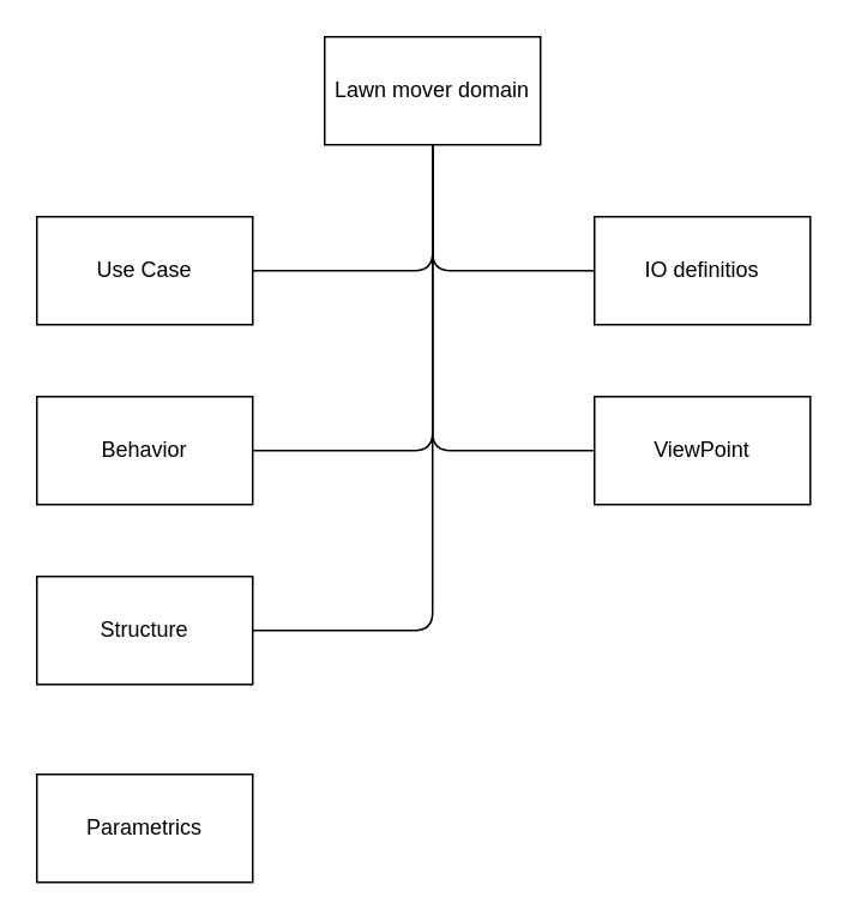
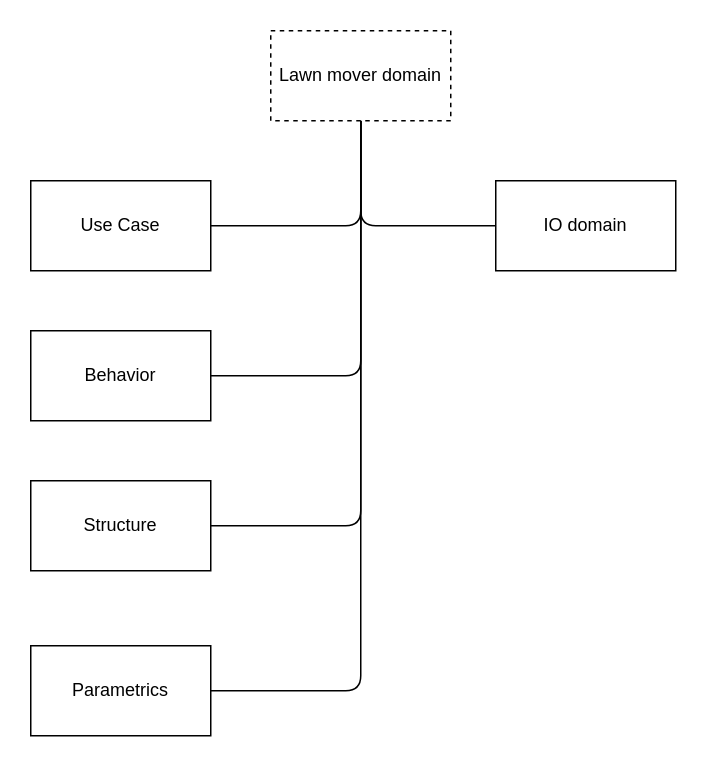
  <mxCell id="0" />
  <mxCell id="1" parent="0" />
  <mxCell id="2" style="edgeStyle=orthogonalEdgeStyle;rounded=1;orthogonalLoop=1;jettySize=auto;html=1;exitX=0.5;exitY=1;exitDx=0;exitDy=0;entryX=0;entryY=0.5;entryDx=0;entryDy=0;endArrow=none;endFill=0;" parent="1" source="7" target="12" edge="1"><mxGeometry relative="1" as="geometry" /></mxCell>
  <mxCell id="3" style="edgeStyle=orthogonalEdgeStyle;rounded=1;orthogonalLoop=1;jettySize=auto;html=1;exitX=0.5;exitY=1;exitDx=0;exitDy=0;entryX=1;entryY=0.5;entryDx=0;entryDy=0;endArrow=none;endFill=0;" parent="1" source="7" target="9" edge="1"><mxGeometry relative="1" as="geometry" /></mxCell>
- <mxCell id="4" style="edgeStyle=orthogonalEdgeStyle;rounded=1;orthogonalLoop=1;jettySize=auto;html=1;exitX=0.5;exitY=1;exitDx=0;exitDy=0;entryX=0;entryY=0.5;entryDx=0;entryDy=0;endArrow=none;endFill=0;" parent="1" source="7" target="13" edge="1"><mxGeometry relative="1" as="geometry" /></mxCell>
  <mxCell id="5" style="edgeStyle=orthogonalEdgeStyle;rounded=1;orthogonalLoop=1;jettySize=auto;html=1;exitX=0.5;exitY=1;exitDx=0;exitDy=0;entryX=1;entryY=0.5;entryDx=0;entryDy=0;endArrow=none;endFill=0;" parent="1" source="7" target="10" edge="1"><mxGeometry relative="1" as="geometry" /></mxCell>
- <mxCell id="7" value="Lawn mover domain" style="rounded=0;whiteSpace=wrap;html=1;" parent="1" vertex="1"><mxGeometry x="180" y="20" width="120" height="60" as="geometry" /></mxCell>
+ <mxCell id="6" style="edgeStyle=orthogonalEdgeStyle;rounded=1;orthogonalLoop=1;jettySize=auto;html=1;exitX=0.5;exitY=1;exitDx=0;exitDy=0;entryX=1;entryY=0.5;entryDx=0;entryDy=0;endArrow=none;endFill=0;" parent="1" source="7" target="11" edge="1"><mxGeometry relative="1" as="geometry" /></mxCell>
+ <mxCell id="7" value="Lawn mover domain" style="rounded=0;whiteSpace=wrap;html=1;dashed=1;" parent="1" vertex="1"><mxGeometry x="180" y="20" width="120" height="60" as="geometry" /></mxCell>
  <mxCell id="8" value="Use Case&lt;br&gt;" style="rounded=0;whiteSpace=wrap;html=1;" parent="1" vertex="1"><mxGeometry x="20" y="120" width="120" height="60" as="geometry" /></mxCell>
  <mxCell id="9" value="Behavior" style="rounded=0;whiteSpace=wrap;html=1;" parent="1" vertex="1"><mxGeometry x="20" y="220" width="120" height="60" as="geometry" /></mxCell>
  <mxCell id="10" value="Structure" style="rounded=0;whiteSpace=wrap;html=1;" parent="1" vertex="1"><mxGeometry x="20" y="320" width="120" height="60" as="geometry" /></mxCell>
  <mxCell id="11" value="Parametrics" style="rounded=0;whiteSpace=wrap;html=1;" parent="1" vertex="1"><mxGeometry x="20" y="430" width="120" height="60" as="geometry" /></mxCell>
- <mxCell id="12" value="IO definitios" style="rounded=0;whiteSpace=wrap;html=1;" parent="1" vertex="1"><mxGeometry x="330" y="120" width="120" height="60" as="geometry" /></mxCell>
- <mxCell id="13" value="ViewPoint" style="rounded=0;whiteSpace=wrap;html=1;" parent="1" vertex="1"><mxGeometry x="330" y="220" width="120" height="60" as="geometry" /></mxCell>
+ <mxCell id="12" value="IO domain" style="rounded=0;whiteSpace=wrap;html=1;" parent="1" vertex="1"><mxGeometry x="330" y="120" width="120" height="60" as="geometry" /></mxCell>
  <mxCell id="14" value="" style="endArrow=none;html=1;exitX=1;exitY=0.5;exitDx=0;exitDy=0;entryX=0.5;entryY=1;entryDx=0;entryDy=0;" parent="1" source="8" target="7" edge="1"><mxGeometry width="50" height="50" relative="1" as="geometry"><mxPoint x="190" y="170" as="sourcePoint" /><mxPoint x="240" y="120" as="targetPoint" /><Array as="points"><mxPoint x="240" y="150" /></Array></mxGeometry></mxCell>
